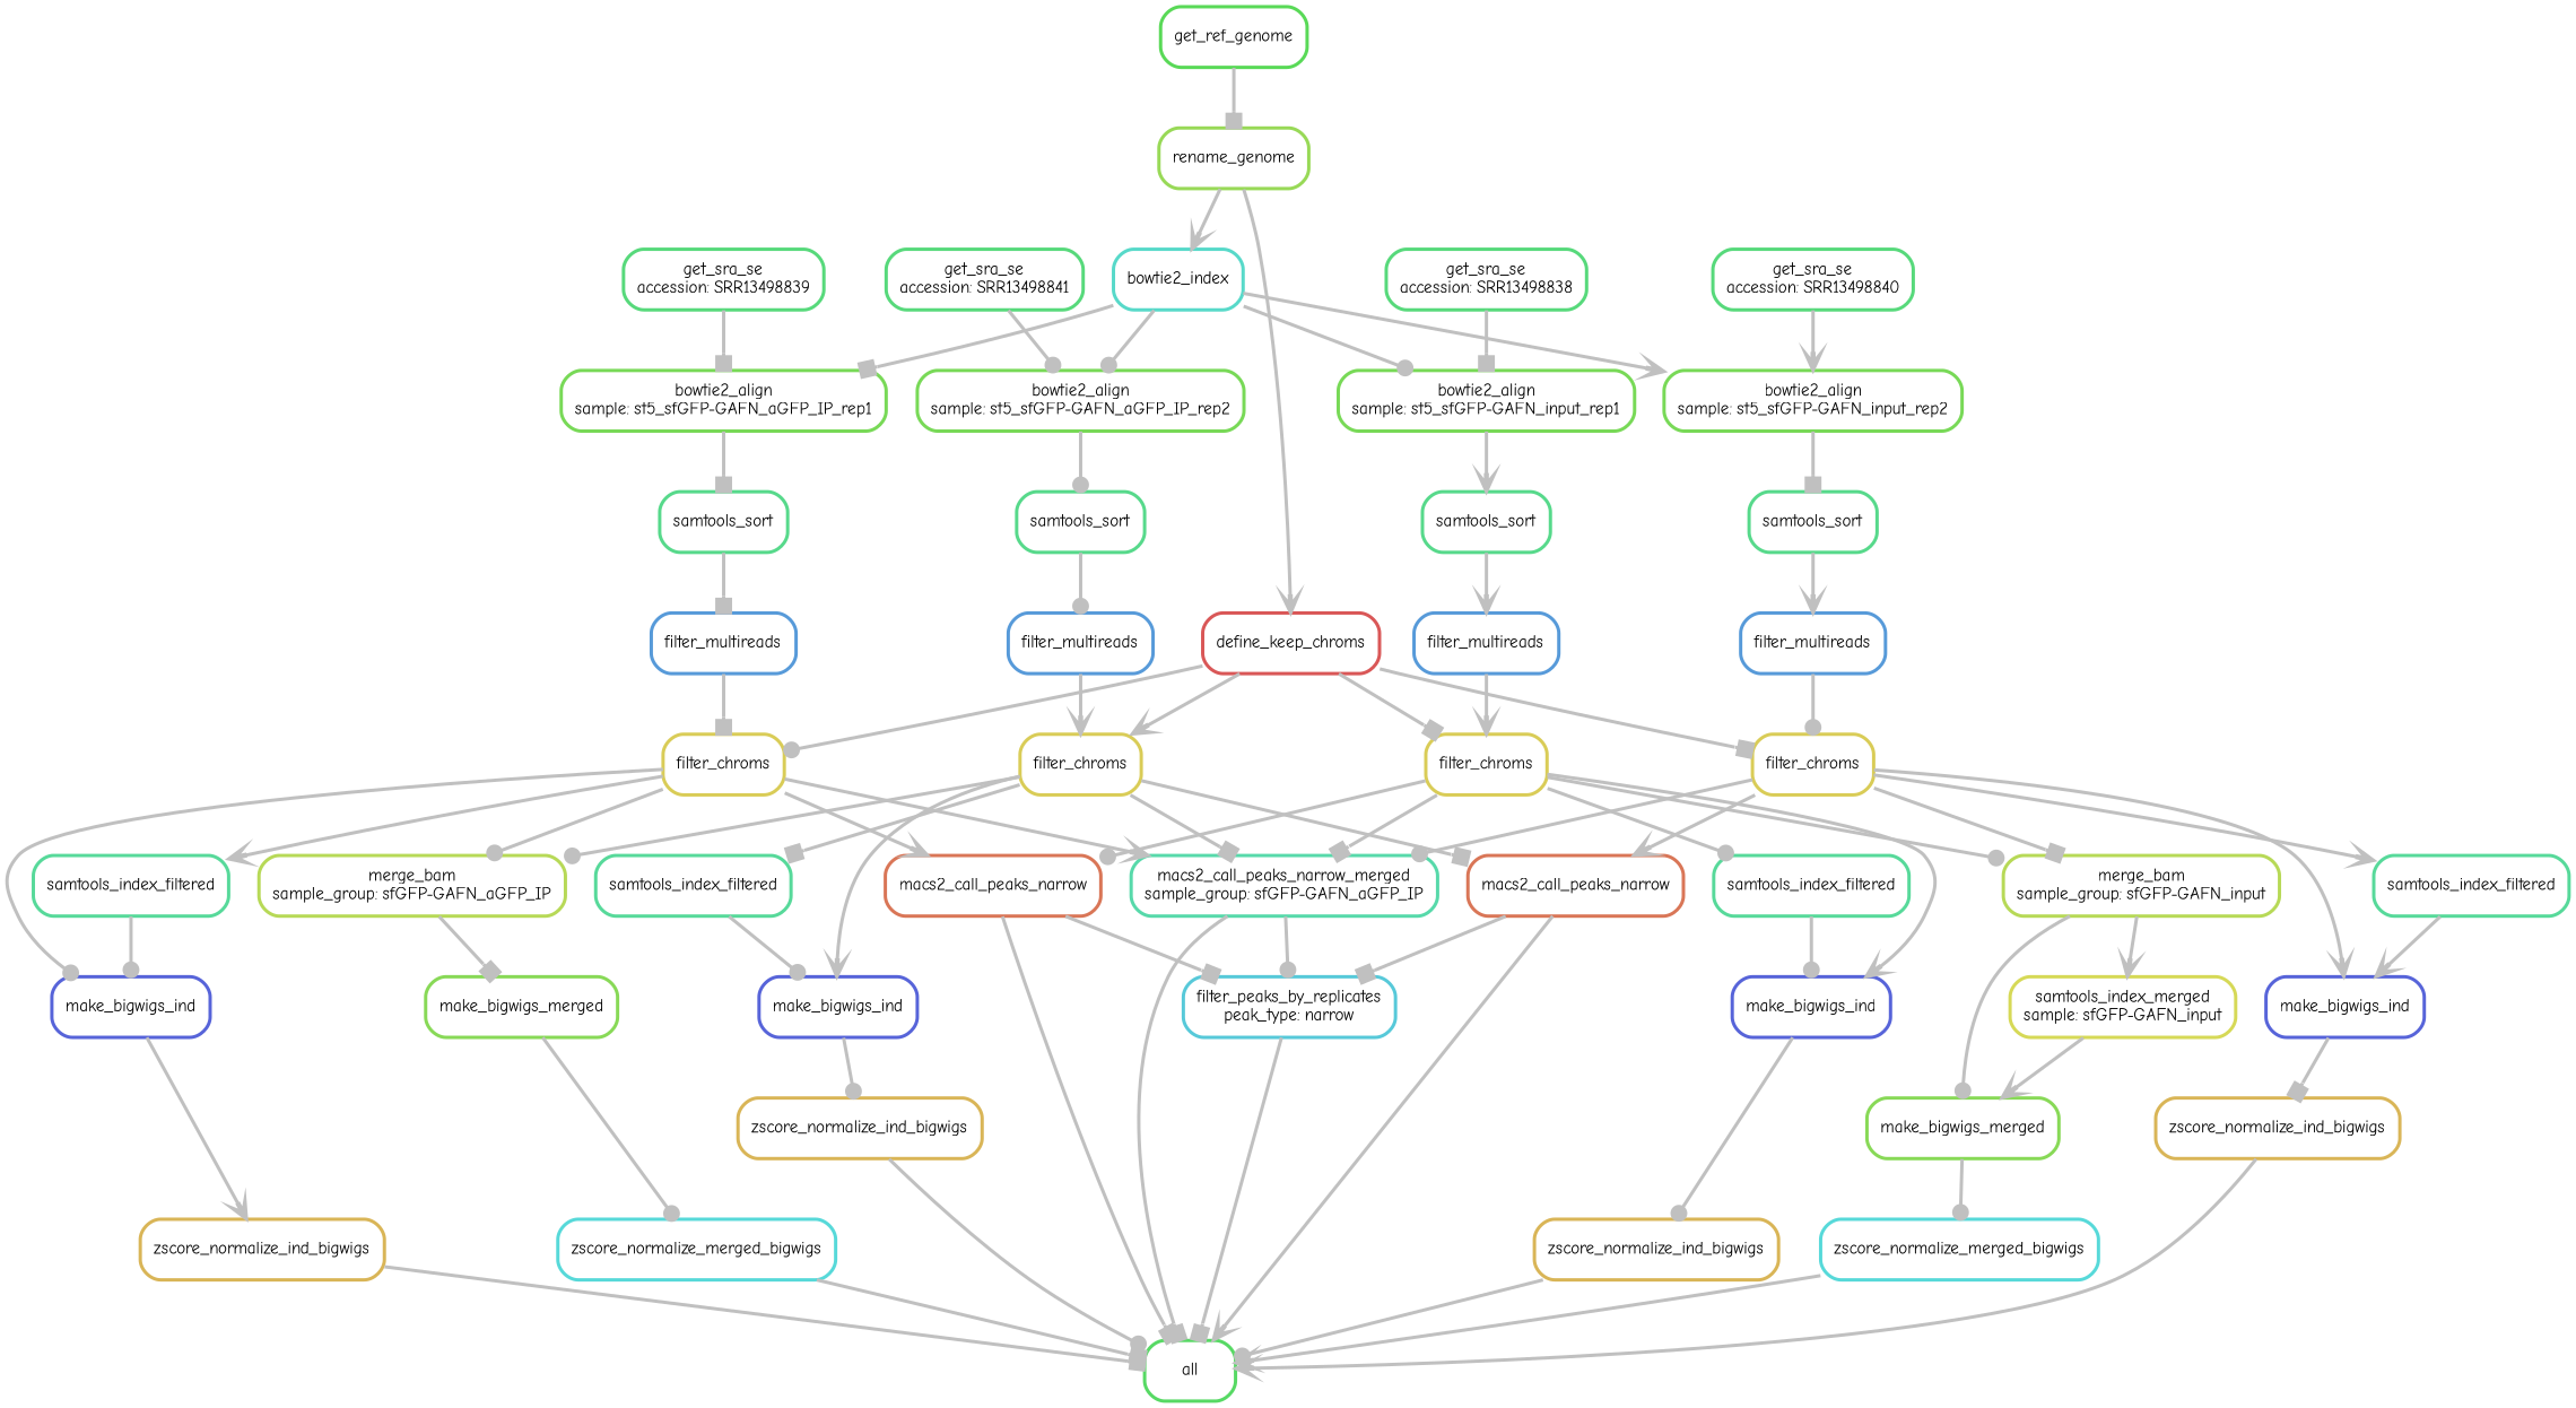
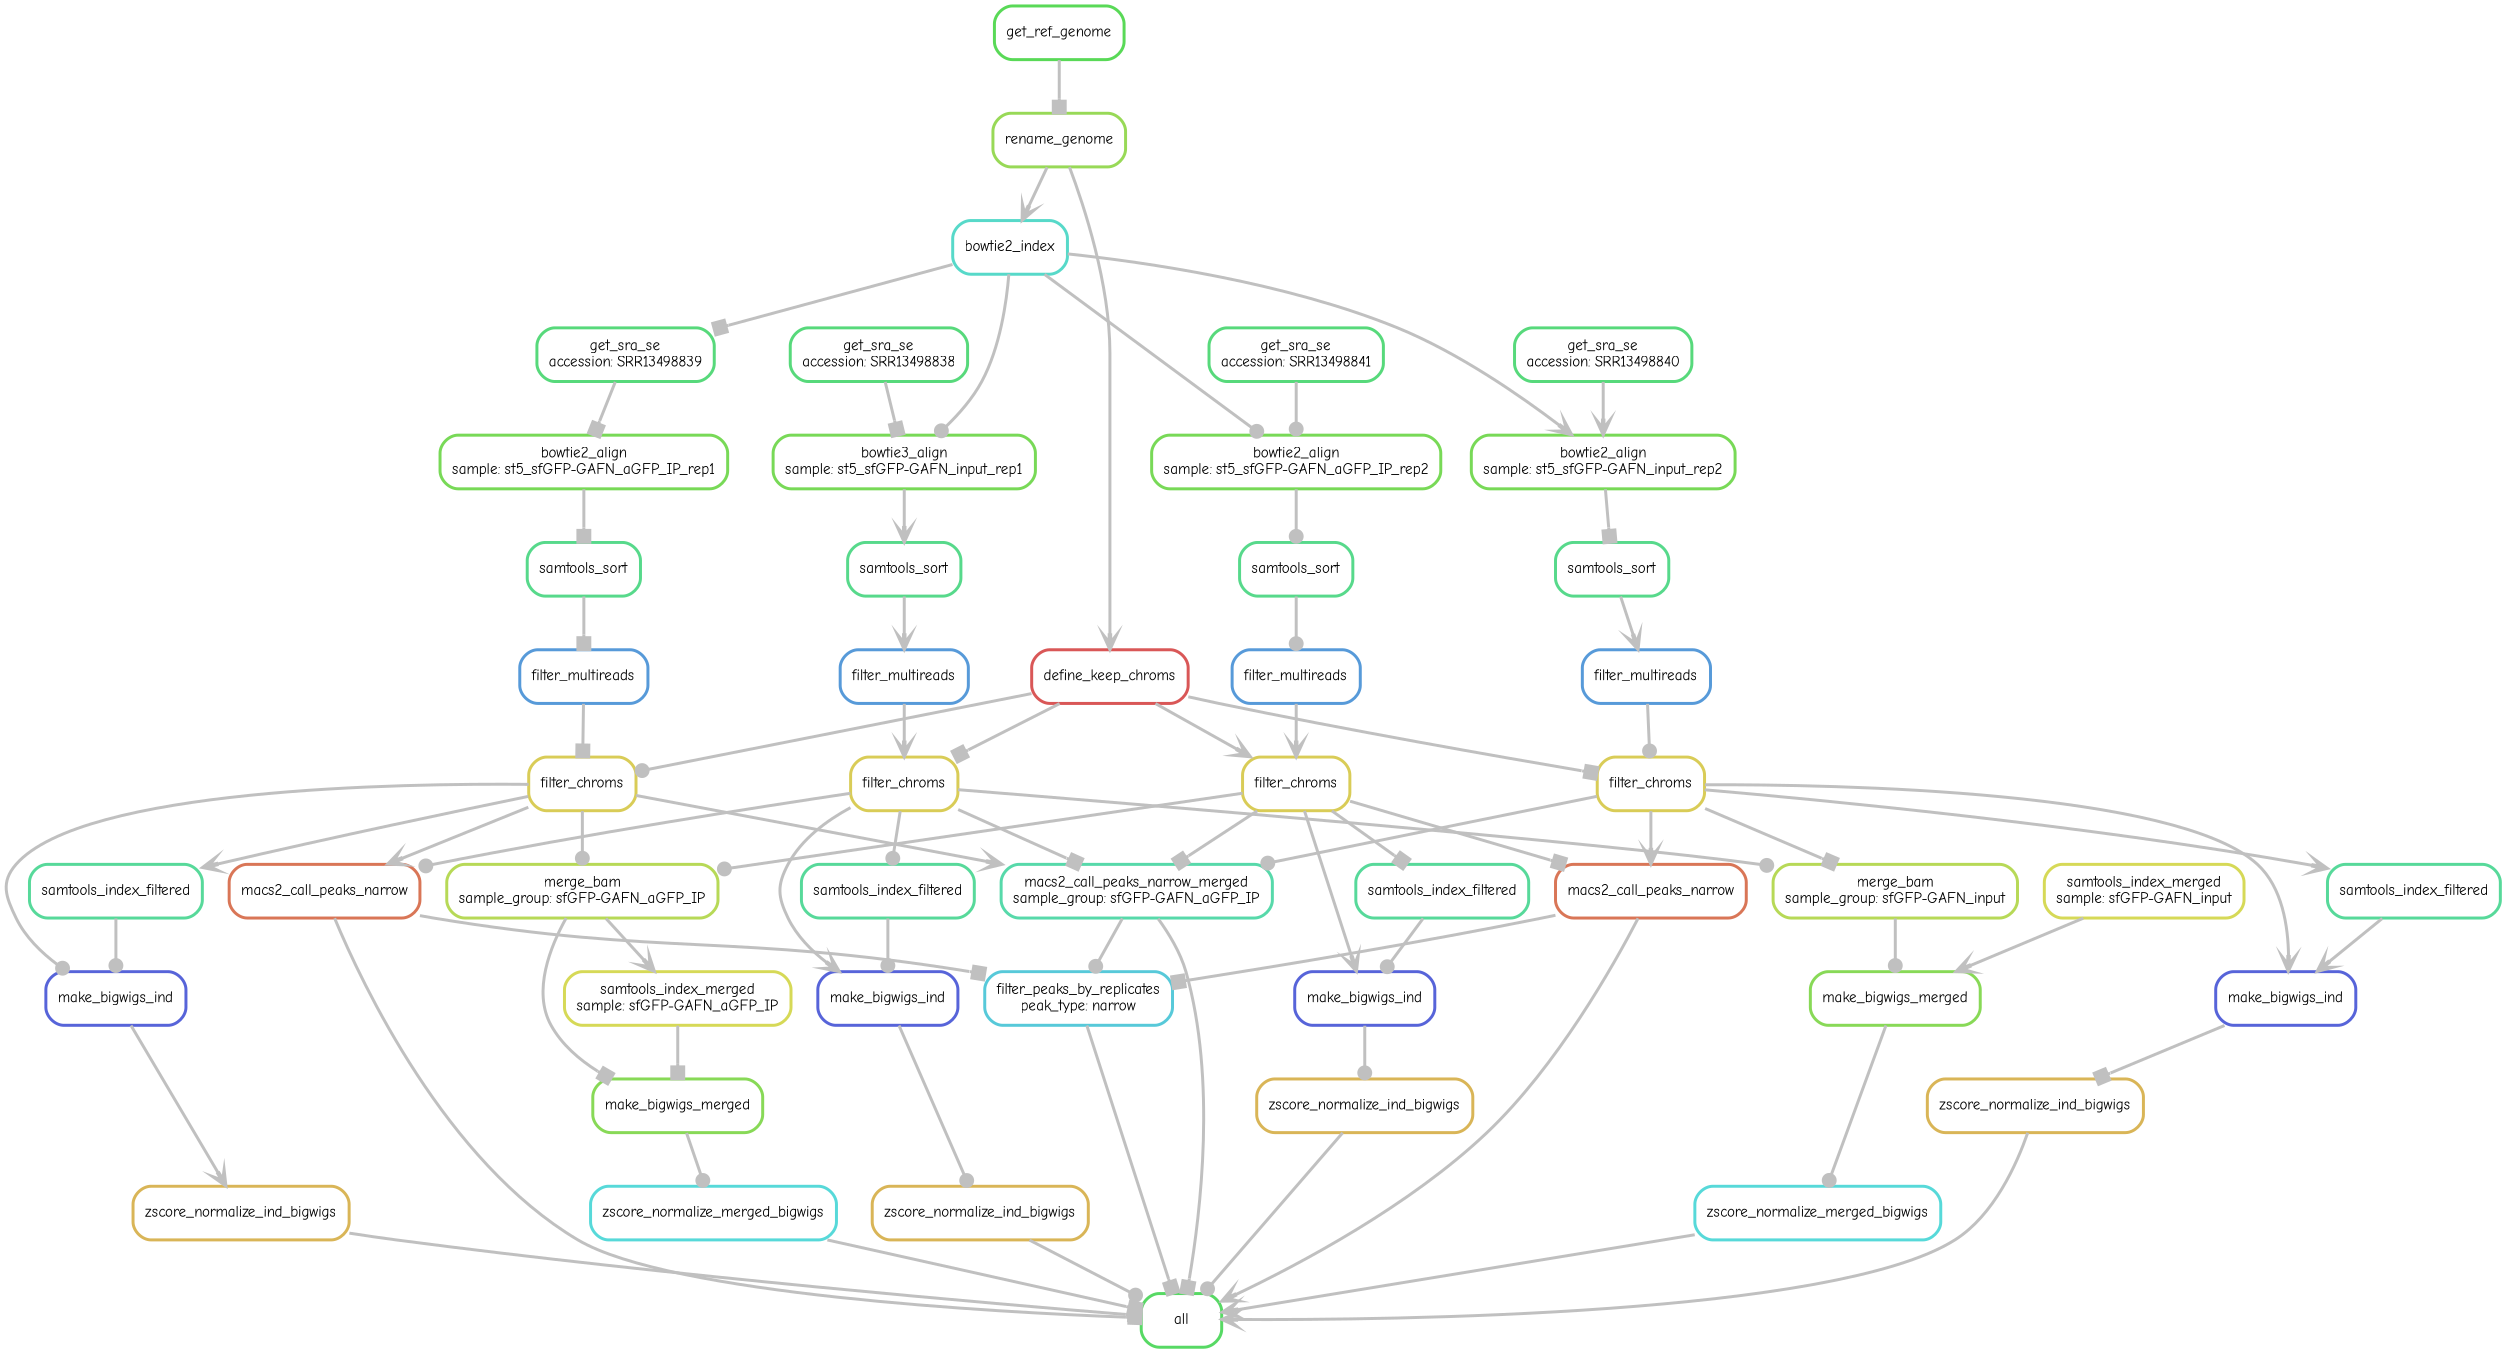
  digraph {
    bgcolor=white
    fontname="Comic Neue"
    node [color="0.12 0.6 0.85" fontname="Comic Neue" fontsize=10 penwidth=2 shape=box style=rounded]
    edge [arrowhead=vee color=grey fontname="Comic Neue" penwidth=2]
    n1 [color="0.35 0.6 0.85" label=all]
    n2 [label=zscore_normalize_ind_bigwigs]
    n3 [color="0.65 0.6 0.85" label=make_bigwigs_ind]
    n4 [color="0.15 0.6 0.85" label=filter_chroms]
    n5 [color="0.42 0.6 0.85" label=samtools_index_filtered]
    n6 [color="0.21 0.6 0.85" label="merge_bam\nsample_group: sfGFP-GAFN_aGFP_IP"]
    n7 [color="0.04 0.6 0.85" label=macs2_call_peaks_narrow]
    n8 [color="0.44 0.6 0.85" label="macs2_call_peaks_narrow_merged\nsample_group: sfGFP-GAFN_aGFP_IP"]
    n9 [color="0.27 0.6 0.85" label=make_bigwigs_merged]
+   n10 [color="0.17 0.6 0.85" label="samtools_index_merged\nsample: sfGFP-GAFN_aGFP_IP"]
    n11 [color="0.52 0.6 0.85" label="filter_peaks_by_replicates\npeak_type: narrow"]
    n12 [color="0.58 0.6 0.85" label=filter_multireads]
    n13 [color="0.40 0.6 0.85" label=samtools_sort]
    n14 [color="0.29 0.6 0.85" label="bowtie2_align\nsample: st5_sfGFP-GAFN_aGFP_IP_rep1"]
    n15 [color="0.38 0.6 0.85" label="get_sra_se\naccession: SRR13498839"]
    n16 [color="0.48 0.6 0.85" label=bowtie2_index]
    n17 [color="0.29 0.6 0.85" label="bowtie2_align\nsample: st5_sfGFP-GAFN_aGFP_IP_rep2"]
-   n18 [color="0.29 0.6 0.85" label="bowtie2_align\nsample: st5_sfGFP-GAFN_input_rep1"]
+   n18 [color="0.29 0.6 0.85" label="bowtie3_align\nsample: st5_sfGFP-GAFN_input_rep1"]
    n19 [color="0.29 0.6 0.85" label="bowtie2_align\nsample: st5_sfGFP-GAFN_input_rep2"]
    n20 [color="0.40 0.6 0.85" label=samtools_sort]
    n21 [color="0.40 0.6 0.85" label=samtools_sort]
    n22 [color="0.40 0.6 0.85" label=samtools_sort]
    n23 [color="0.25 0.6 0.85" label=rename_genome]
    n24 [color="0.00 0.6 0.85" label=define_keep_chroms]
    n25 [color="0.15 0.6 0.85" label=filter_chroms]
    n26 [color="0.15 0.6 0.85" label=filter_chroms]
    n27 [color="0.15 0.6 0.85" label=filter_chroms]
    n28 [color="0.33 0.6 0.85" label=get_ref_genome]
    n29 [color="0.65 0.6 0.85" label=make_bigwigs_ind]
    n30 [color="0.42 0.6 0.85" label=samtools_index_filtered]
    n31 [color="0.04 0.6 0.85" label=macs2_call_peaks_narrow]
    n32 [color="0.65 0.6 0.85" label=make_bigwigs_ind]
    n33 [color="0.42 0.6 0.85" label=samtools_index_filtered]
    n34 [color="0.21 0.6 0.85" label="merge_bam\nsample_group: sfGFP-GAFN_input"]
    n35 [color="0.65 0.6 0.85" label=make_bigwigs_ind]
    n36 [color="0.42 0.6 0.85" label=samtools_index_filtered]
    n37 [label=zscore_normalize_ind_bigwigs]
    n38 [color="0.58 0.6 0.85" label=filter_multireads]
    n39 [color="0.38 0.6 0.85" label="get_sra_se\naccession: SRR13498841"]
    n40 [label=zscore_normalize_ind_bigwigs]
    n41 [color="0.27 0.6 0.85" label=make_bigwigs_merged]
    n42 [color="0.17 0.6 0.85" label="samtools_index_merged\nsample: sfGFP-GAFN_input"]
    n43 [color="0.58 0.6 0.85" label=filter_multireads]
    n44 [color="0.38 0.6 0.85" label="get_sra_se\naccession: SRR13498838"]
    n45 [label=zscore_normalize_ind_bigwigs]
    n46 [color="0.58 0.6 0.85" label=filter_multireads]
    n47 [color="0.38 0.6 0.85" label="get_sra_se\naccession: SRR13498840"]
    n48 [color="0.50 0.6 0.85" label=zscore_normalize_merged_bigwigs]
    n49 [color="0.50 0.6 0.85" label=zscore_normalize_merged_bigwigs]
    n2 -> n1 [arrowhead=box]
    n3 -> n2
    n4 -> n3 [arrowhead=dot]
    n4 -> n5
    n4 -> n6 [arrowhead=dot]
    n4 -> n7
    n4 -> n8
    n5 -> n3 [arrowhead=dot]
    n6 -> n9 [arrowhead=box]
+   n6 -> n10
    n7 -> n1 [arrowhead=box]
    n7 -> n11 [arrowhead=box]
    n8 -> n1 [arrowhead=box]
    n8 -> n11 [arrowhead=dot]
    n9 -> n48 [arrowhead=dot]
+   n10 -> n9 [arrowhead=box]
    n11 -> n1 [arrowhead=box]
    n12 -> n4 [arrowhead=box]
    n13 -> n12 [arrowhead=box]
    n14 -> n13 [arrowhead=box]
    n15 -> n14 [arrowhead=box]
-   n16 -> n14 [arrowhead=box]
+   n16 -> n15 [arrowhead=box]
    n16 -> n17 [arrowhead=dot]
    n16 -> n18 [arrowhead=dot]
    n16 -> n19
    n17 -> n20 [arrowhead=dot]
    n18 -> n21
    n19 -> n22 [arrowhead=box]
    n20 -> n38 [arrowhead=dot]
    n21 -> n43
    n22 -> n46
    n23 -> n16
    n23 -> n24
    n24 -> n4 [arrowhead=dot]
    n24 -> n25
    n24 -> n26 [arrowhead=box]
    n24 -> n27 [arrowhead=box]
    n25 -> n6 [arrowhead=dot]
    n25 -> n8 [arrowhead=box]
    n25 -> n29
    n25 -> n30 [arrowhead=box]
    n25 -> n31 [arrowhead=box]
    n26 -> n7 [arrowhead=dot]
    n26 -> n8 [arrowhead=box]
    n26 -> n32
    n26 -> n33 [arrowhead=dot]
    n26 -> n34 [arrowhead=dot]
    n27 -> n8 [arrowhead=dot]
    n27 -> n31
    n27 -> n34 [arrowhead=box]
    n27 -> n35
    n27 -> n36
    n28 -> n23 [arrowhead=box]
    n29 -> n37 [arrowhead=dot]
    n30 -> n29 [arrowhead=dot]
    n31 -> n1
    n31 -> n11 [arrowhead=box]
    n32 -> n40 [arrowhead=dot]
    n33 -> n32 [arrowhead=dot]
    n34 -> n41 [arrowhead=dot]
-   n34 -> n42
    n35 -> n45 [arrowhead=box]
    n36 -> n35
    n37 -> n1 [arrowhead=dot]
    n38 -> n25
    n39 -> n17 [arrowhead=dot]
    n40 -> n1 [arrowhead=dot]
    n41 -> n49 [arrowhead=dot]
    n42 -> n41
    n43 -> n26
    n44 -> n18 [arrowhead=box]
    n45 -> n1
    n46 -> n27 [arrowhead=dot]
    n47 -> n19
    n48 -> n1 [arrowhead=box]
    n49 -> n1
  }
